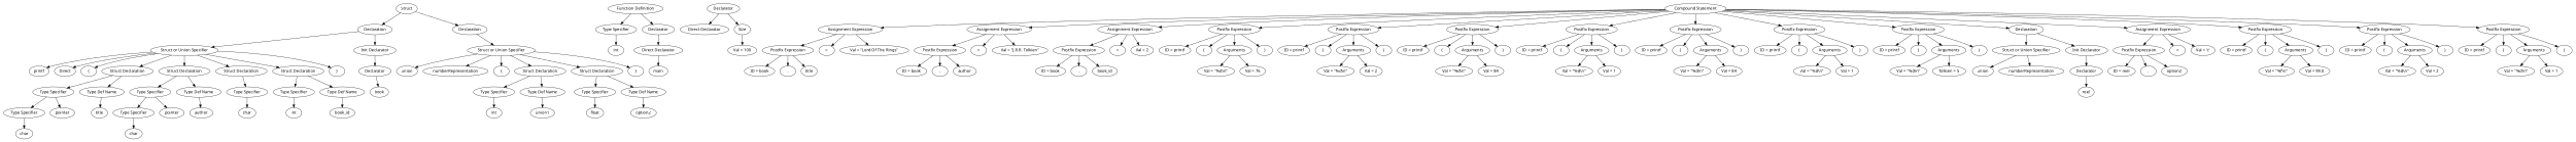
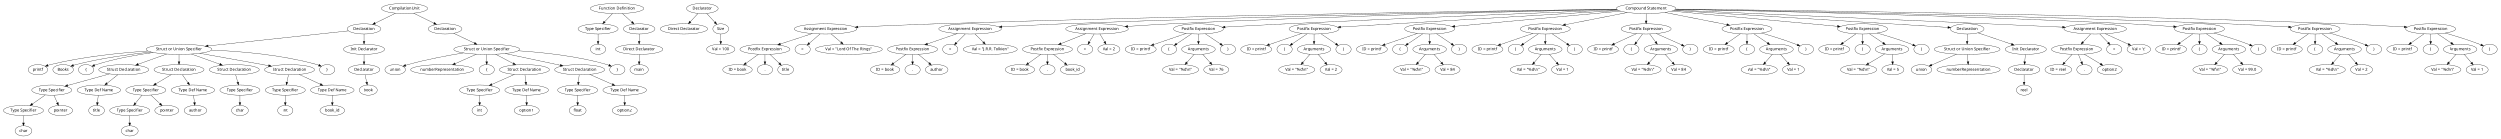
  digraph {
    fontname="Noto Sans"
    node [fontname="Noto Sans"]
    edge [fontname="Noto Sans"]
-   n1 [label=Struct]
+   n1 [label=CompilationUnit]
    n2 [label=Declaration]
    n3 [label=Declaration]
    n4 [label="Struct or Union Specifier"]
    n5 [label="Init Declarator"]
    n6 [label="Struct or Union Specifier"]
    n7 [label="Function Definition"]
    n8 [label="Type Specifier"]
    n9 [label=Declarator]
    n10 [label=printf]
-   n11 [label=Direct]
+   n11 [label=Books]
    n12 [label="{"]
    n13 [label="Struct Declaration"]
    n14 [label="Struct Declaration"]
    n15 [label="Struct Declaration"]
    n16 [label="Struct Declaration"]
    n17 [label="}"]
    n18 [label=Declarator]
    n19 [label="Type Specifier"]
    n20 [label="Type Def Name"]
    n21 [label="Type Specifier"]
    n22 [label="Type Def Name"]
    n23 [label="Type Specifier"]
    n24 [label="Type Specifier"]
    n25 [label="Type Def Name"]
    n26 [label="Type Specifier"]
    n27 [label=pointer]
    n28 [label=title]
    n29 [label=char]
    n30 [label="Type Specifier"]
    n31 [label=pointer]
    n32 [label=author]
    n33 [label=char]
    n34 [label=char]
    n35 [label=Declarator]
    n36 [label="Direct Declarator"]
    n37 [label=Size]
    n38 [label="Val = 100"]
    n39 [label=int]
    n40 [label=book_id]
    n41 [label=book]
    n42 [label=union]
    n43 [label=numberRepresentation]
    n44 [label="{"]
    n45 [label="Struct Declaration"]
    n46 [label="Struct Declaration"]
    n47 [label="}"]
    n48 [label="Type Specifier"]
    n49 [label="Type Def Name"]
    n50 [label="Type Specifier"]
    n51 [label="Type Def Name"]
    n52 [label=int]
-   n53 [label=union1]
+   n53 [label=option1]
    n54 [label=float]
    n55 [label=option2]
    n56 [label=int]
    n57 [label="Direct Declarator"]
    n58 [label="Compound Statement"]
    n59 [label="Assignment Expression"]
    n60 [label="Assignment Expression"]
    n61 [label="Assignment Expression"]
    n62 [label="Postfix Expression"]
    n63 [label="Postfix Expression"]
    n64 [label="Postfix Expression"]
    n65 [label="Postfix Expression"]
    n66 [label="Postfix Expression"]
    n67 [label="Postfix Expression"]
    n68 [label="Postfix Expression"]
    n69 [label=Declaration]
    n70 [label="Assignment Expression"]
    n71 [label="Postfix Expression"]
    n72 [label="Postfix Expression"]
    n73 [label="Postfix Expression"]
    n74 [label=main]
    n75 [label="Postfix Expression"]
    n76 [label="="]
    n77 [label="Val = \"Lord Of The Rings\""]
    n78 [label="Postfix Expression"]
    n79 [label="="]
    n80 [label="Val = \"J.R.R. Tolkien\""]
    n81 [label="Postfix Expression"]
    n82 [label="="]
    n83 [label="Val = 2"]
    n84 [label="ID = printf"]
    n85 [label="("]
    n86 [label=Arguments]
    n87 [label=")"]
    n88 [label="ID = printf"]
    n89 [label="("]
    n90 [label=Arguments]
    n91 [label=")"]
    n92 [label="ID = printf"]
    n93 [label="("]
    n94 [label=Arguments]
    n95 [label=")"]
    n96 [label="ID = printf"]
    n97 [label="("]
    n98 [label=Arguments]
    n99 [label=")"]
    n100 [label="ID = printf"]
    n101 [label="("]
    n102 [label=Arguments]
    n103 [label=")"]
    n104 [label="ID = printf"]
    n105 [label="("]
    n106 [label=Arguments]
    n107 [label=")"]
    n108 [label="ID = printf"]
    n109 [label="("]
    n110 [label=Arguments]
    n111 [label=")"]
    n112 [label="Struct or Union Specifier"]
    n113 [label="Init Declarator"]
    n114 [label="Postfix Expression"]
    n115 [label="="]
    n116 [label="Val = 'c'"]
    n117 [label="ID = printf"]
    n118 [label="("]
    n119 [label=Arguments]
    n120 [label=")"]
    n121 [label="ID = printf"]
    n122 [label="("]
    n123 [label=Arguments]
    n124 [label=")"]
    n125 [label="ID = printf"]
    n126 [label="("]
    n127 [label=Arguments]
    n128 [label=")"]
    n129 [label="ID = book"]
    n130 [label="."]
    n131 [label=title]
    n132 [label="ID = book"]
    n133 [label="."]
    n134 [label=author]
    n135 [label="ID = book"]
    n136 [label="."]
    n137 [label=book_id]
    n138 [label="Val = \"%d\\n\""]
    n139 [label="Val = 76"]
    n140 [label="Val = \"%d\\n\""]
    n141 [label="Val = 2"]
    n142 [label="Val = \"%d\\n\""]
    n143 [label="Val = 84"]
    n144 [label="Val = \"%d\\n\""]
    n145 [label="Val = 1"]
    n146 [label="Val = \"%d\\n\""]
    n147 [label="Val = 84"]
    n148 [label="Val = \"%d\\n\""]
    n149 [label="Val = 1"]
    n150 [label="Val = \"%d\\n\""]
-   n151 [label="Tolkien = 5"]
+   n151 [label="Val = 5"]
    n152 [label=union]
    n153 [label=numberRepresentation]
    n154 [label=Declarator]
    n155 [label=reel]
    n156 [label="ID = reel"]
    n157 [label="."]
    n158 [label=option2]
    n159 [label="Val = \"%f\\n\""]
    n160 [label="Val = 99.0"]
    n161 [label="Val = \"%d\\n\""]
    n162 [label="Val = 2"]
    n163 [label="Val = \"%d\\n\""]
    n164 [label="Val = 1"]
    n1 -> n2
    n1 -> n3
    n2 -> n4
    n2 -> n5
    n3 -> n6
    n4 -> n10
    n4 -> n11
    n4 -> n12
    n4 -> n13
    n4 -> n14
    n4 -> n15
    n4 -> n16
    n4 -> n17
    n5 -> n18
    n6 -> n42
    n6 -> n43
    n6 -> n44
    n6 -> n45
    n6 -> n46
    n6 -> n47
    n7 -> n8
    n7 -> n9
    n8 -> n56
    n9 -> n57
    n13 -> n19
    n13 -> n20
    n14 -> n21
    n14 -> n22
    n15 -> n23
    n16 -> n24
    n16 -> n25
    n18 -> n41
    n19 -> n26
    n19 -> n27
    n20 -> n28
    n21 -> n30
    n21 -> n31
    n22 -> n32
    n23 -> n34
    n24 -> n39
    n25 -> n40
    n26 -> n29
    n30 -> n33
    n35 -> n36
    n35 -> n37
    n37 -> n38
    n45 -> n48
    n45 -> n49
    n46 -> n50
    n46 -> n51
    n48 -> n52
    n49 -> n53
    n50 -> n54
    n51 -> n55
    n57 -> n74
    n58 -> n59
    n58 -> n60
    n58 -> n61
    n58 -> n62
    n58 -> n63
    n58 -> n64
    n58 -> n65
    n58 -> n66
    n58 -> n67
    n58 -> n68
    n58 -> n69
    n58 -> n70
    n58 -> n71
    n58 -> n72
    n58 -> n73
    n59 -> n75
    n59 -> n76
    n59 -> n77
    n60 -> n78
    n60 -> n79
    n60 -> n80
    n61 -> n81
    n61 -> n82
    n61 -> n83
    n62 -> n84
    n62 -> n85
    n62 -> n86
    n62 -> n87
    n63 -> n88
    n63 -> n89
    n63 -> n90
    n63 -> n91
    n64 -> n92
    n64 -> n93
    n64 -> n94
    n64 -> n95
    n65 -> n96
    n65 -> n97
    n65 -> n98
    n65 -> n99
    n66 -> n100
    n66 -> n101
    n66 -> n102
    n66 -> n103
    n67 -> n104
    n67 -> n105
    n67 -> n106
    n67 -> n107
    n68 -> n108
    n68 -> n109
    n68 -> n110
    n68 -> n111
    n69 -> n112
    n69 -> n113
    n70 -> n114
    n70 -> n115
    n70 -> n116
    n71 -> n117
    n71 -> n118
    n71 -> n119
    n71 -> n120
    n72 -> n121
    n72 -> n122
    n72 -> n123
    n72 -> n124
    n73 -> n125
    n73 -> n126
    n73 -> n127
    n73 -> n128
    n75 -> n129
    n75 -> n130
    n75 -> n131
    n78 -> n132
    n78 -> n133
    n78 -> n134
    n81 -> n135
    n81 -> n136
    n81 -> n137
    n86 -> n138
    n86 -> n139
    n90 -> n140
    n90 -> n141
    n94 -> n142
    n94 -> n143
    n98 -> n144
    n98 -> n145
    n102 -> n146
    n102 -> n147
    n106 -> n148
    n106 -> n149
    n110 -> n150
    n110 -> n151
    n112 -> n152
    n112 -> n153
    n113 -> n154
    n114 -> n156
    n114 -> n157
    n114 -> n158
    n119 -> n159
    n119 -> n160
    n123 -> n161
    n123 -> n162
    n127 -> n163
    n127 -> n164
    n154 -> n155
  }
